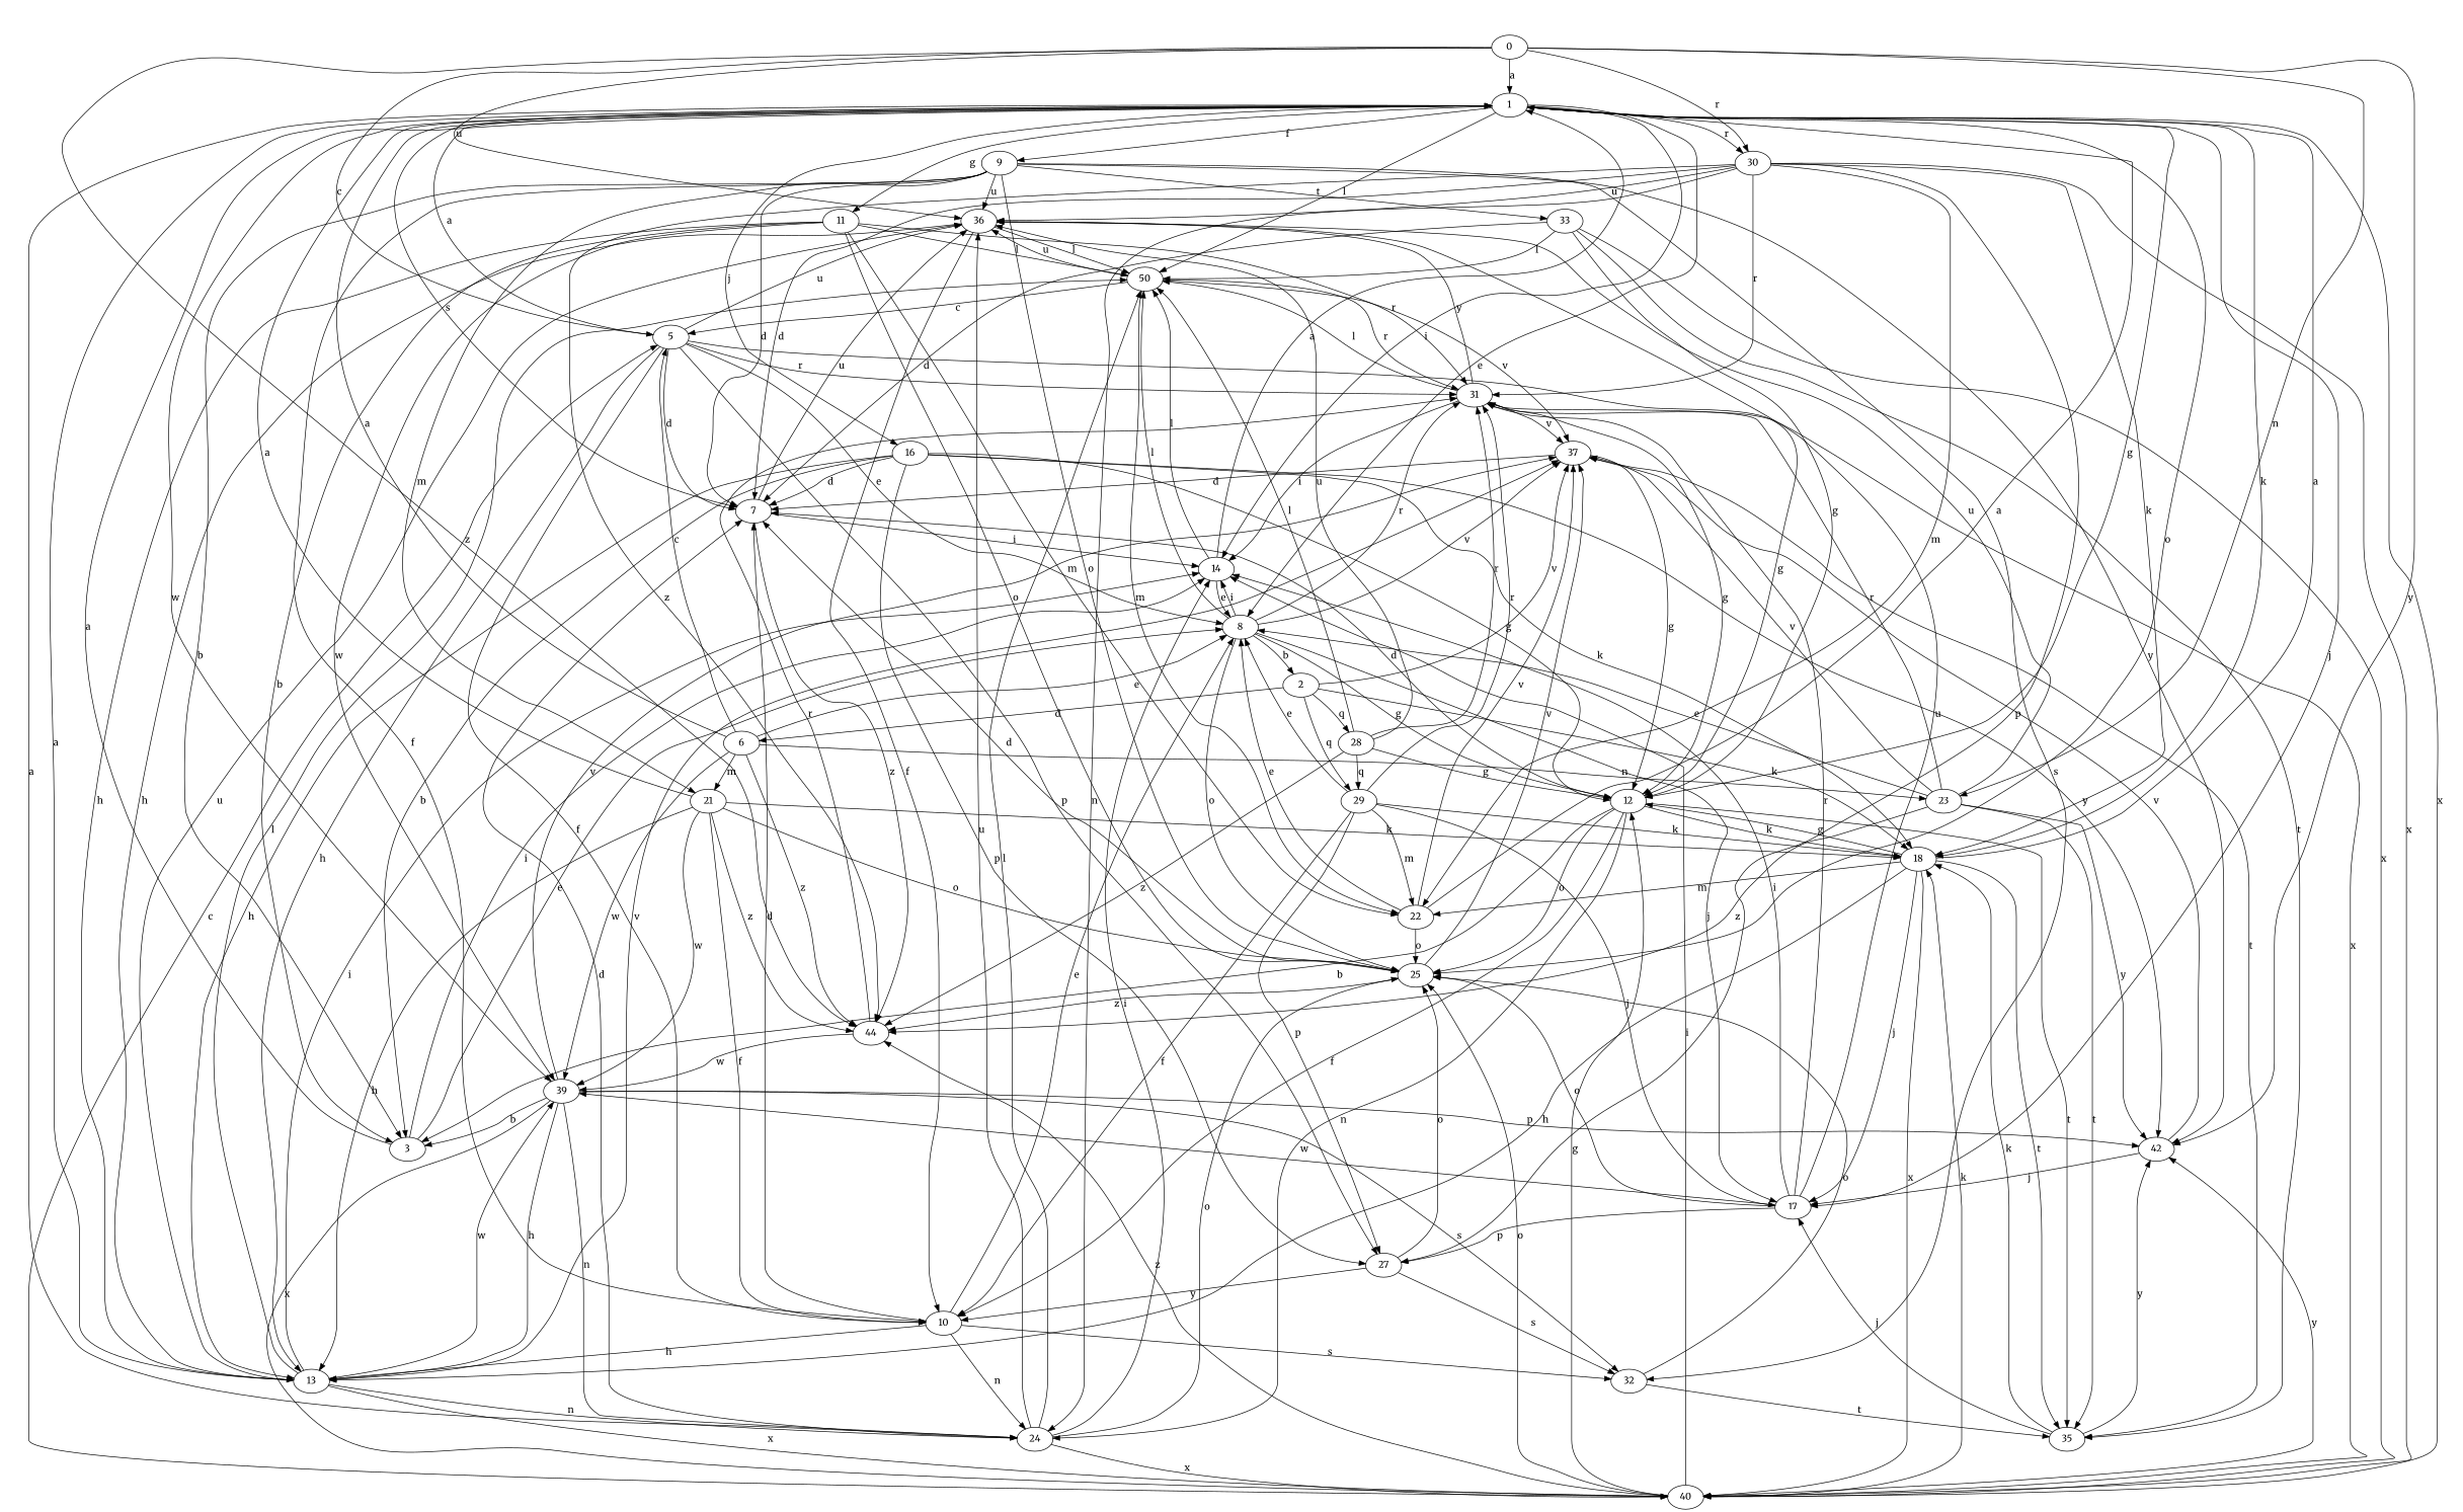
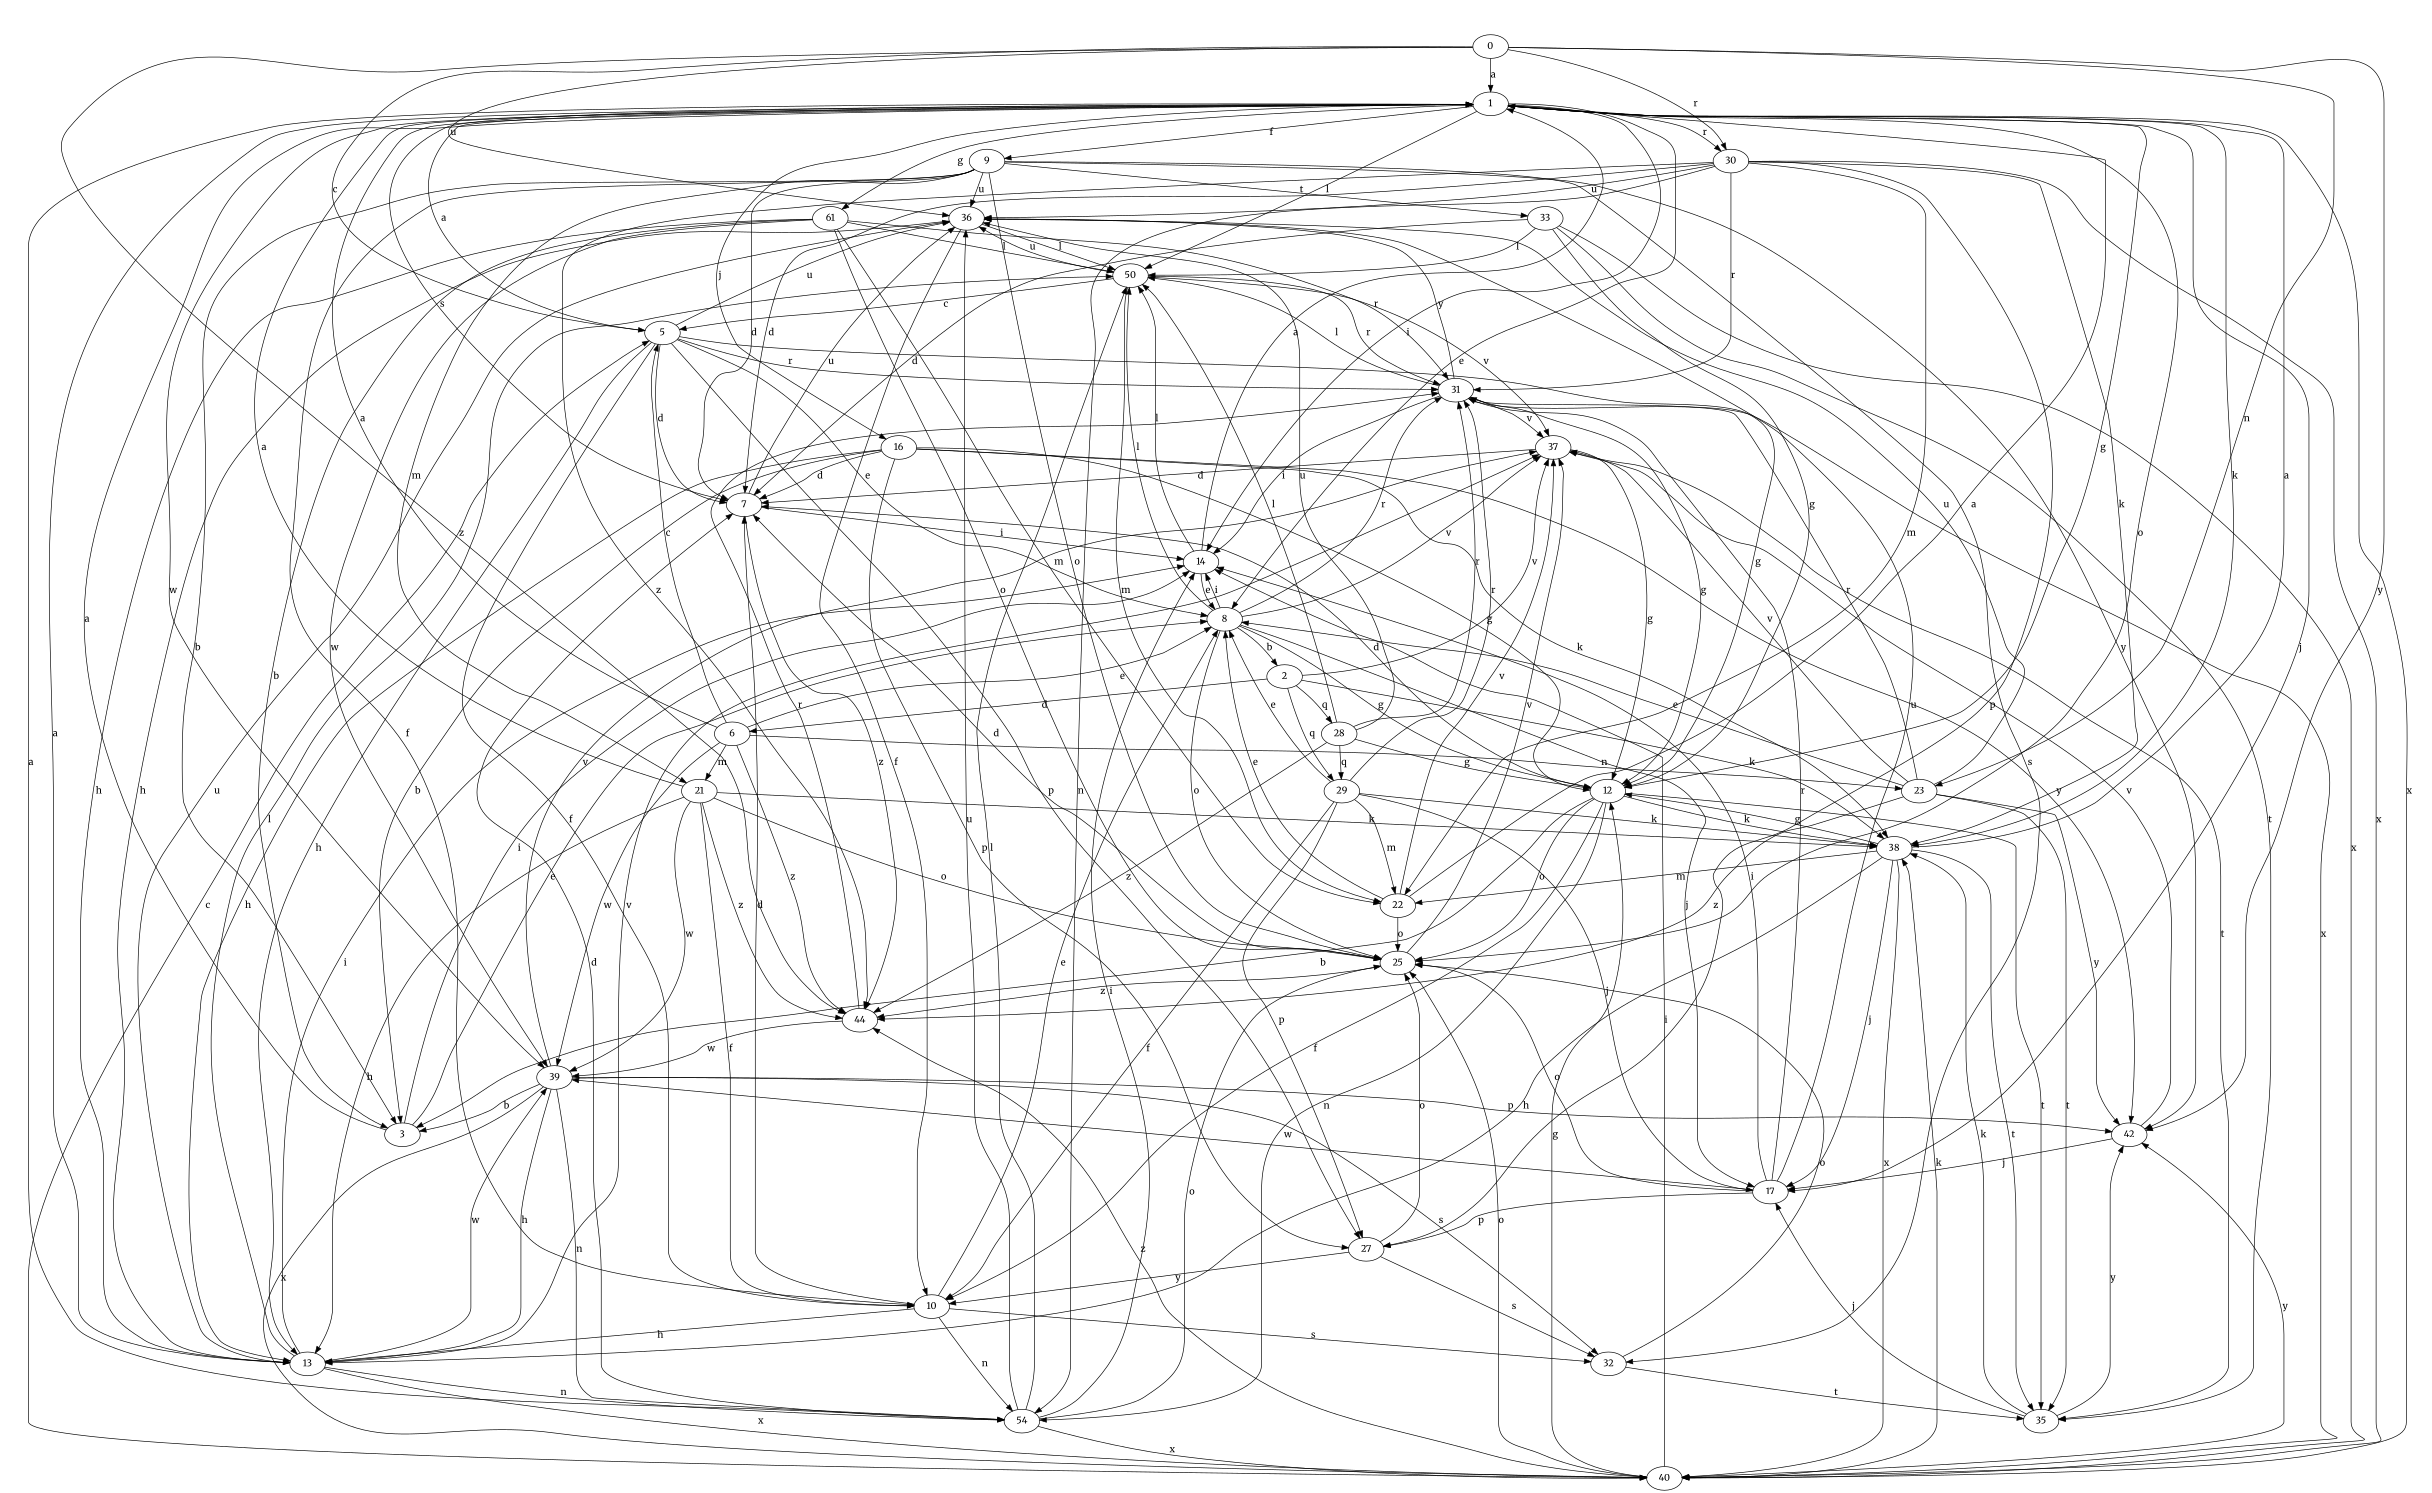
  strict digraph {
    fontname=Merriweather
    node [fontname=Merriweather]
    edge [fontname=Merriweather]
    0
    1
    5
    23
    30
    36
    42
    44
    7
    8
    9
-   11
+   11 [label=61]
    12
    14
    16
    17
-   18
+   18 [label=38]
    n18 [label=50]
    25
    39
    40
    10
    13
    27
    31
    37
    35
-   24
+   24 [label=54]
    22
    2
    3
    21
    32
    33
    6
    28
    29
    0 -> 1 [label=a]
    0 -> 5 [label=c]
    0 -> 23 [label=n]
    0 -> 30 [label=r]
    0 -> 36 [label=u]
    0 -> 42 [label=y]
    0 -> 44 [label=z]
    1 -> 30 [label=r]
    1 -> 7 [label=s]
    1 -> 8 [label=e]
    1 -> 9 [label=f]
    1 -> 11 [label=g]
    1 -> 12 [label=g]
    1 -> 14 [label=i]
    1 -> 16 [label=j]
    1 -> 17 [label=j]
    1 -> 18 [label=k]
    1 -> n18 [label=l]
    1 -> 25 [label=o]
    1 -> 39 [label=w]
    1 -> 40 [label=x]
    5 -> 1 [label=a]
    5 -> 36 [label=u]
    5 -> 7 [label=d]
    5 -> 8 [label=e]
    5 -> 12 [label=g]
    5 -> 10 [label=f]
    5 -> 13 [label=h]
    5 -> 27 [label=p]
    5 -> 31 [label=r]
    23 -> 36 [label=u]
    23 -> 42 [label=y]
    23 -> 44 [label=z]
    23 -> 8 [label=e]
    23 -> 31 [label=r]
    23 -> 37 [label=v]
    23 -> 35 [label=t]
    30 -> 36 [label=u]
    30 -> 44 [label=z]
    30 -> 7 [label=d]
    30 -> 18 [label=k]
    30 -> 40 [label=x]
    30 -> 27 [label=p]
    30 -> 31 [label=r]
    30 -> 24 [label=n]
    30 -> 22 [label=m]
    36 -> n18 [label=l]
    36 -> 10 [label=f]
    36 -> 13 [label=h]
    42 -> 17 [label=j]
    42 -> 37 [label=v]
    44 -> 39 [label=w]
    44 -> 31 [label=r]
    7 -> 36 [label=u]
    7 -> 44 [label=z]
    7 -> 14 [label=i]
    8 -> 12 [label=g]
    8 -> 14 [label=i]
    8 -> 17 [label=j]
    8 -> n18 [label=l]
    8 -> 25 [label=o]
    8 -> 31 [label=r]
    8 -> 37 [label=v]
    8 -> 2 [label=b]
    9 -> 36 [label=u]
    9 -> 42 [label=y]
    9 -> 7 [label=d]
    9 -> 25 [label=o]
    9 -> 10 [label=f]
    9 -> 3 [label=b]
    9 -> 21 [label=m]
    9 -> 32 [label=s]
    9 -> 33 [label=t]
    11 -> n18 [label=l]
    11 -> 25 [label=o]
    11 -> 39 [label=w]
    11 -> 13 [label=h]
    11 -> 31 [label=r]
    11 -> 22 [label=m]
    11 -> 3 [label=b]
    12 -> 7 [label=d]
    12 -> 18 [label=k]
    12 -> 25 [label=o]
    12 -> 10 [label=f]
    12 -> 35 [label=t]
    12 -> 24 [label=n]
    12 -> 3 [label=b]
    14 -> 1 [label=a]
    14 -> 8 [label=e]
    14 -> n18 [label=l]
    16 -> 42 [label=y]
    16 -> 7 [label=d]
    16 -> 12 [label=g]
    16 -> 18 [label=k]
    16 -> 13 [label=h]
    16 -> 27 [label=p]
    16 -> 3 [label=b]
    17 -> 36 [label=u]
    17 -> 14 [label=i]
    17 -> 25 [label=o]
    17 -> 39 [label=w]
    17 -> 27 [label=p]
    17 -> 31 [label=r]
    18 -> 1 [label=a]
    18 -> 12 [label=g]
    18 -> 17 [label=j]
    18 -> 40 [label=x]
    18 -> 13 [label=h]
    18 -> 35 [label=t]
    18 -> 22 [label=m]
    n18 -> 5 [label=c]
    n18 -> 36 [label=u]
    n18 -> 31 [label=r]
    n18 -> 37 [label=v]
    n18 -> 22 [label=m]
    25 -> 44 [label=z]
    25 -> 7 [label=d]
    25 -> 37 [label=v]
    39 -> 42 [label=p]
    39 -> 40 [label=x]
    39 -> 13 [label=h]
    39 -> 37 [label=v]
    39 -> 24 [label=n]
    39 -> 3 [label=b]
    39 -> 32 [label=s]
    40 -> 5 [label=c]
    40 -> 42 [label=y]
    40 -> 44 [label=z]
    40 -> 12 [label=g]
    40 -> 14 [label=i]
    40 -> 18 [label=k]
    40 -> 25 [label=o]
    10 -> 7 [label=d]
    10 -> 8 [label=e]
    10 -> 13 [label=h]
    10 -> 24 [label=n]
    10 -> 32 [label=s]
    13 -> 1 [label=a]
    13 -> 36 [label=u]
    13 -> 14 [label=i]
    13 -> n18 [label=l]
    13 -> 39 [label=w]
    13 -> 40 [label=x]
    13 -> 37 [label=v]
    13 -> 24 [label=n]
    27 -> 25 [label=o]
    27 -> 10 [label=y]
    27 -> 32 [label=s]
    31 -> 36 [label=y]
    31 -> 12 [label=g]
    31 -> 14 [label=i]
    31 -> n18 [label=l]
    31 -> 40 [label=x]
    31 -> 37 [label=v]
    37 -> 7 [label=d]
    37 -> 12 [label=g]
    37 -> 35 [label=t]
    35 -> 42 [label=y]
    35 -> 17 [label=j]
    35 -> 18 [label=k]
    24 -> 1 [label=a]
    24 -> 36 [label=u]
    24 -> 7 [label=d]
    24 -> 14 [label=i]
    24 -> n18 [label=l]
    24 -> 25 [label=o]
    24 -> 40 [label=x]
    22 -> 1 [label=a]
    22 -> 8 [label=e]
    22 -> 25 [label=o]
    22 -> 37 [label=v]
    2 -> 18 [label=k]
    2 -> 37 [label=v]
    2 -> 6 [label=d]
    2 -> 28 [label=q]
    2 -> 29 [label=q]
    3 -> 1 [label=a]
    3 -> 8 [label=e]
    3 -> 14 [label=i]
    21 -> 1 [label=a]
    21 -> 44 [label=z]
    21 -> 18 [label=k]
    21 -> 25 [label=o]
    21 -> 39 [label=w]
    21 -> 10 [label=f]
    21 -> 13 [label=h]
    32 -> 25 [label=o]
    32 -> 35 [label=t]
    33 -> 7 [label=d]
    33 -> 12 [label=g]
    33 -> n18 [label=l]
    33 -> 40 [label=x]
    33 -> 35 [label=t]
    6 -> 1 [label=a]
    6 -> 5 [label=c]
    6 -> 23 [label=n]
    6 -> 44 [label=z]
    6 -> 8 [label=e]
    6 -> 39 [label=w]
    6 -> 21 [label=m]
    28 -> 36 [label=u]
    28 -> 44 [label=z]
    28 -> 12 [label=g]
    28 -> n18 [label=l]
    28 -> 31 [label=r]
    28 -> 29 [label=q]
    29 -> 8 [label=e]
    29 -> 17 [label=j]
    29 -> 18 [label=k]
    29 -> 10 [label=f]
    29 -> 27 [label=p]
    29 -> 31 [label=r]
    29 -> 22 [label=m]
  }
